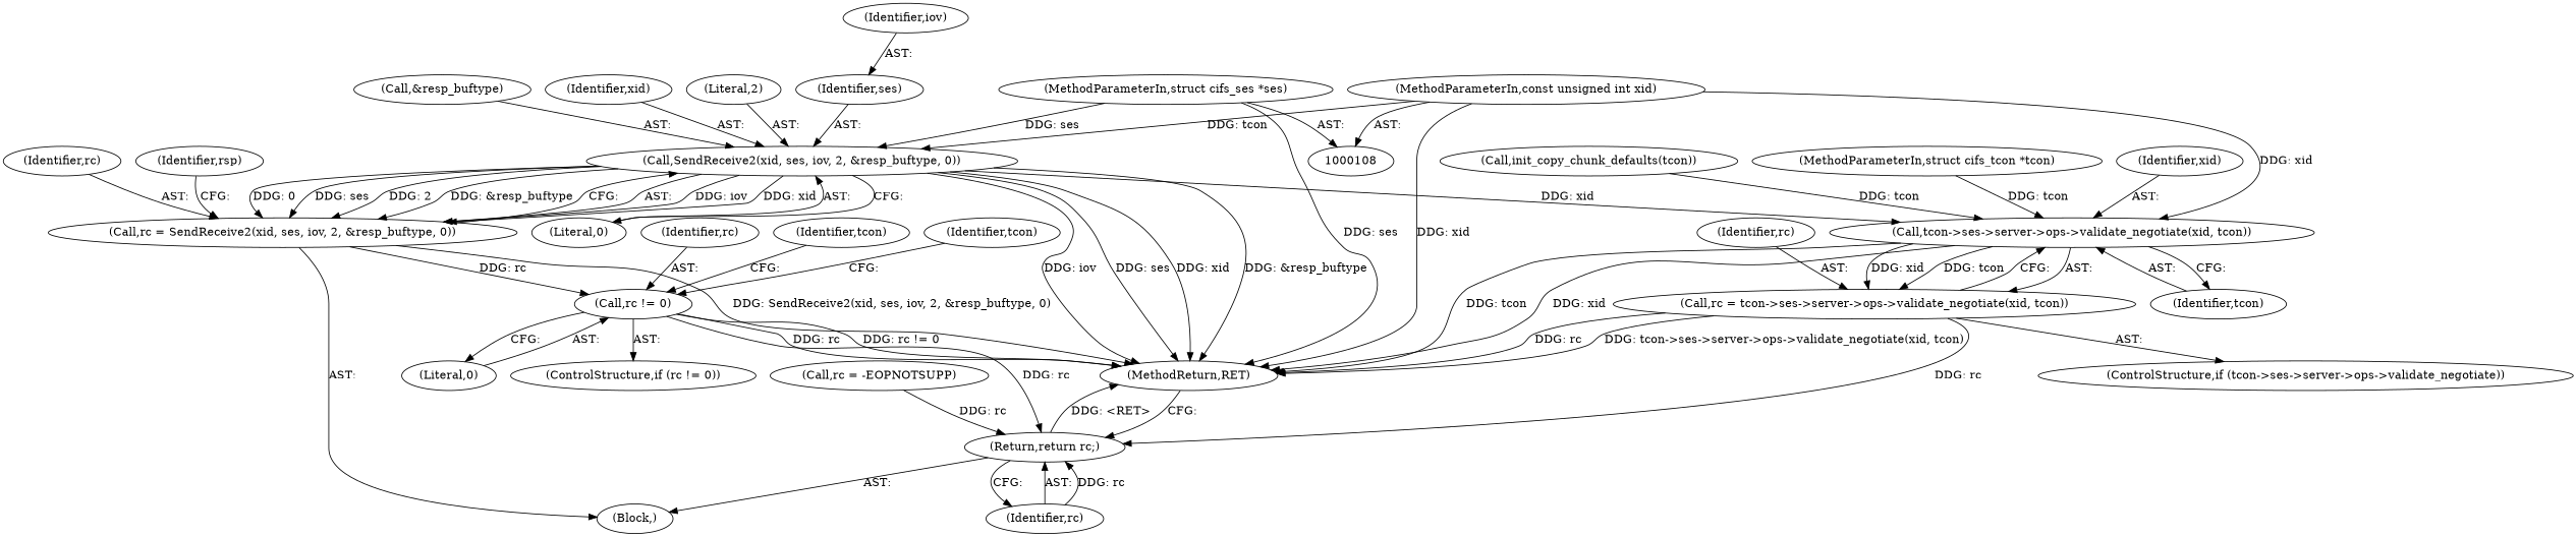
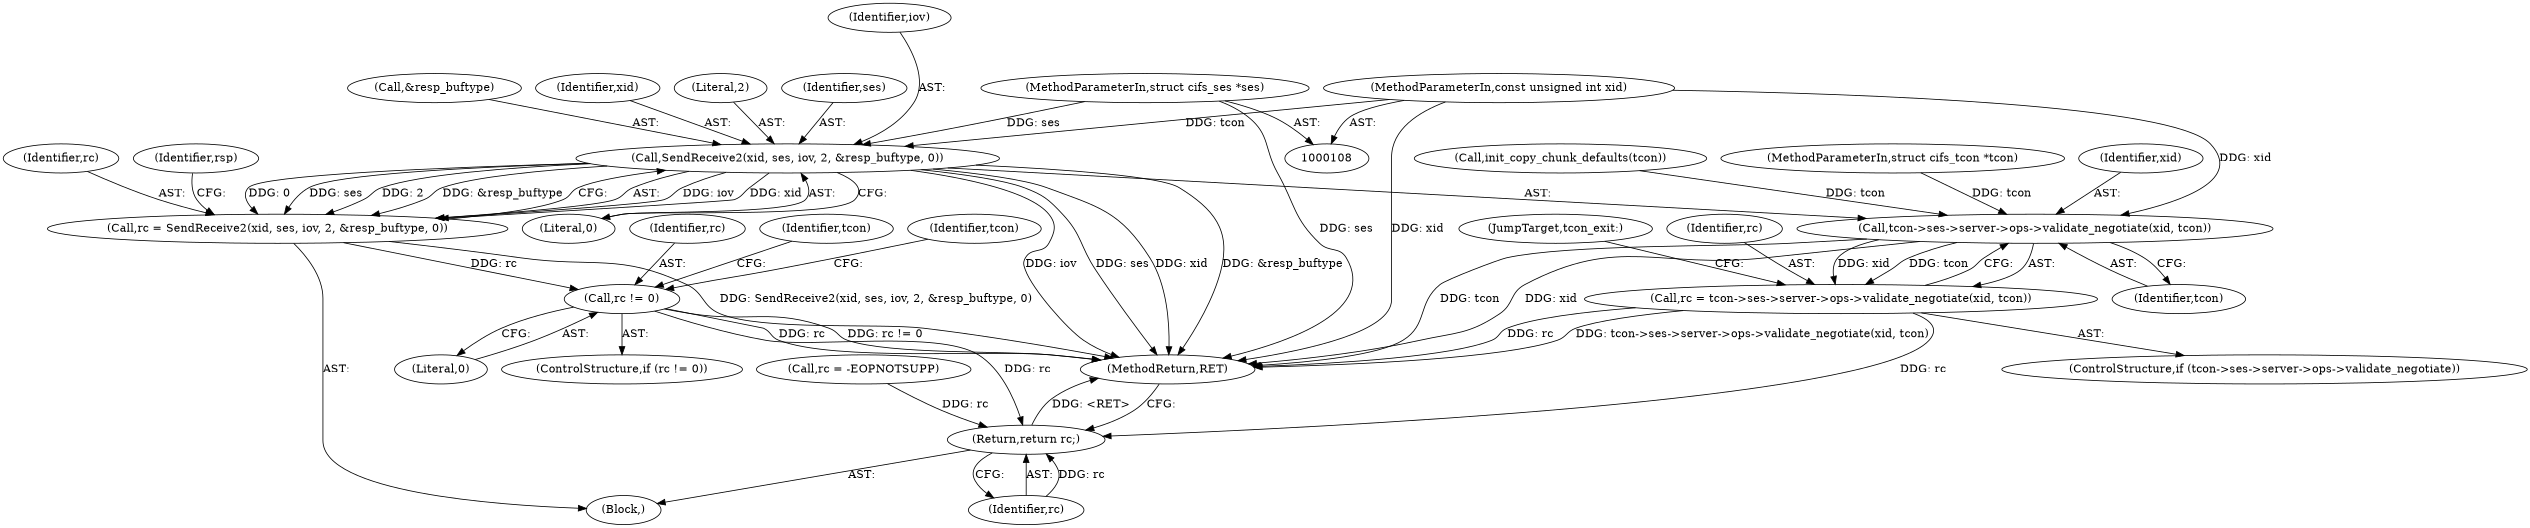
  digraph {
    n1 [label="(Call,SendReceive2(xid, ses, iov, 2, &resp_buftype, 0))"]
    n2 [label="(Call,rc = SendReceive2(xid, ses, iov, 2, &resp_buftype, 0))"]
    n3 [label="(Call,tcon->ses->server->ops->validate_negotiate(xid, tcon))"]
    n4 [label="(MethodReturn,RET)"]
    n5 [label="(Literal,0)"]
    n6 [label="(Call,rc != 0)"]
    n7 [label="(Block,)"]
    n8 [label="(Call,rc = tcon->ses->server->ops->validate_negotiate(xid, tcon))"]
    n9 [label="(Identifier,tcon)"]
    n10 [label="(Return,return rc;)"]
    n11 [label="(MethodParameterIn,const unsigned int xid)"]
    1000108
    n13 [label="(MethodParameterIn,struct cifs_ses *ses)"]
    n14 [label="(Literal,0)"]
    n15 [label="(ControlStructure,if (rc != 0))"]
    n16 [label="(Identifier,rc)"]
    n17 [label="(ControlStructure,if (tcon->ses->server->ops->validate_negotiate))"]
    n18 [label="(Call,init_copy_chunk_defaults(tcon))"]
    n19 [label="(Identifier,tcon)"]
    n20 [label="(Identifier,tcon)"]
    n21 [label="(MethodParameterIn,struct cifs_tcon *tcon)"]
    n22 [label="(Call,rc = -EOPNOTSUPP)"]
    n23 [label="(Identifier,xid)"]
    n24 [label="(Identifier,rc)"]
    n25 [label="(Call,&resp_buftype)"]
    n26 [label="(Identifier,rc)"]
+   n27 [label="(JumpTarget,tcon_exit:)"]
    n28 [label="(Identifier,xid)"]
    n29 [label="(Literal,2)"]
    n30 [label="(Identifier,rc)"]
    n31 [label="(Identifier,rsp)"]
    n32 [label="(Identifier,ses)"]
    n33 [label="(Identifier,iov)"]
    n1 -> n2 [label="AST: "]
    n1 -> n2 [label="DDG: iov"]
    n1 -> n2 [label="DDG: xid"]
    n1 -> n2 [label="DDG: 0"]
    n1 -> n2 [label="DDG: ses"]
    n1 -> n2 [label="DDG: 2"]
    n1 -> n2 [label="DDG: &resp_buftype"]
-   n1 -> n3 [label="DDG: xid"]
+   n1 -> n3 [label="AST: "]
    n1 -> n4 [label="DDG: &resp_buftype"]
    n1 -> n4 [label="DDG: iov"]
    n1 -> n4 [label="DDG: ses"]
    n1 -> n4 [label="DDG: xid"]
    n1 -> n5 [label="CFG: "]
    n2 -> n1 [label="CFG: "]
    n2 -> n4 [label="DDG: SendReceive2(xid, ses, iov, 2, &resp_buftype, 0)"]
    n2 -> n6 [label="DDG: rc"]
    n2 -> n7 [label="AST: "]
    n3 -> n4 [label="DDG: tcon"]
    n3 -> n4 [label="DDG: xid"]
    n3 -> n8 [label="AST: "]
    n3 -> n8 [label="DDG: xid"]
    n3 -> n8 [label="DDG: tcon"]
    n3 -> n9 [label="CFG: "]
    n4 -> n10 [label="CFG: "]
    n5 -> n1 [label="AST: "]
    n6 -> n4 [label="DDG: rc != 0"]
    n6 -> n4 [label="DDG: rc"]
    n6 -> n10 [label="DDG: rc"]
    n6 -> n14 [label="CFG: "]
    n6 -> n15 [label="AST: "]
    n8 -> n3 [label="CFG: "]
    n8 -> n4 [label="DDG: tcon->ses->server->ops->validate_negotiate(xid, tcon)"]
    n8 -> n4 [label="DDG: rc"]
    n8 -> n10 [label="DDG: rc"]
    n8 -> n17 [label="AST: "]
    n9 -> n3 [label="AST: "]
    n10 -> n4 [label="DDG: <RET>"]
    n10 -> n7 [label="AST: "]
    n10 -> n16 [label="CFG: "]
    n11 -> n1 [label="DDG: tcon"]
    n11 -> n3 [label="DDG: xid"]
    n11 -> n4 [label="DDG: xid"]
    n11 -> 1000108 [label="AST: "]
    n13 -> n1 [label="DDG: ses"]
    n13 -> n4 [label="DDG: ses"]
    n13 -> 1000108 [label="AST: "]
    n14 -> n6 [label="AST: "]
    n16 -> n10 [label="AST: "]
    n16 -> n10 [label="DDG: rc"]
    n18 -> n3 [label="DDG: tcon"]
    n19 -> n6 [label="CFG: "]
    n20 -> n6 [label="CFG: "]
    n21 -> n3 [label="DDG: tcon"]
    n22 -> n10 [label="DDG: rc"]
    n23 -> n3 [label="AST: "]
    n24 -> n8 [label="AST: "]
    n25 -> n1 [label="AST: "]
    n26 -> n6 [label="AST: "]
+   n27 -> n8 [label="CFG: "]
    n28 -> n1 [label="AST: "]
    n29 -> n1 [label="AST: "]
    n30 -> n2 [label="AST: "]
    n31 -> n2 [label="CFG: "]
    n32 -> n1 [label="AST: "]
-   n33 -> n32 [label="AST: "]
+   n33 -> n1 [label="AST: "]
  }
